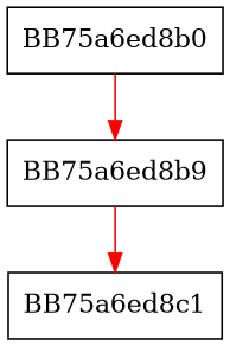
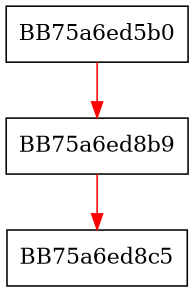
  digraph {
    splines=ortho
    node [shape=box]
    edge [color=red]
-   BB75a6ed8b0
+   BB75a6ed8b0 [label=BB75a6ed5b0]
    BB75a6ed8b9
-   BB75a6ed8c5 [label=BB75a6ed8c1]
+   BB75a6ed8c5
    BB75a6ed8b0 -> BB75a6ed8b9
    BB75a6ed8b9 -> BB75a6ed8c5
  }
